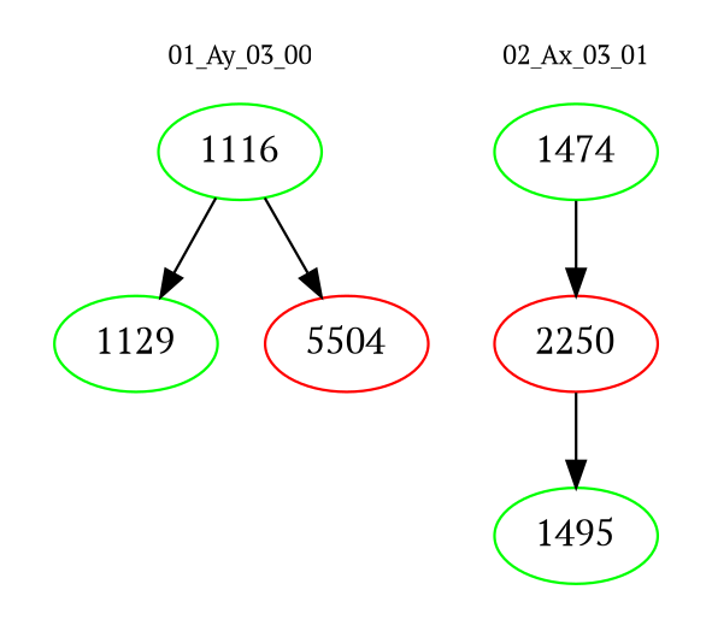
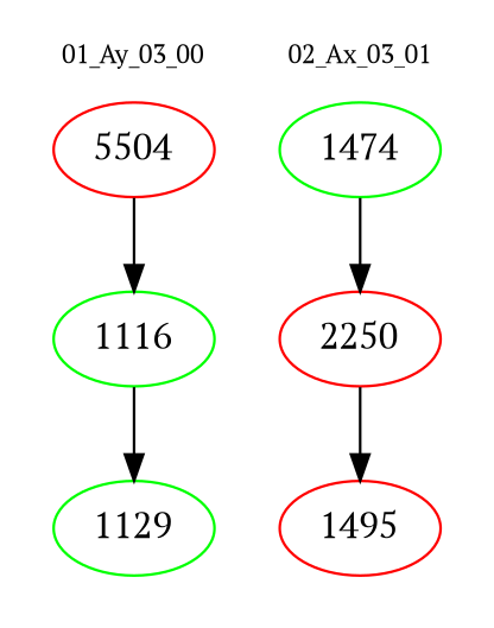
  digraph {
    fontname="PT Serif"
    node [color=green fontname="PT Serif"]
    edge [color=black fontname="PT Serif"]
    n1 [label=1116]
    n2 [label=1129]
    n3 [color=red label=5504]
    n4 [label=1474]
-   n5 [label=1495]
+   n5 [color=red label=1495]
    n6 [color=red label=2250]
    subgraph cluster_1 {
      color=white
      fontsize=10
      label="01_Ay_03_00"
      n1
      n2
      n3
    }
    subgraph cluster_2 {
      color=white
      fontsize=10
      label="02_Ax_03_01"
      n4
      n5
      n6
    }
    n1 -> n2
-   n1 -> n3
+   n3 -> n1
    n4 -> n6
    n6 -> n5
  }
